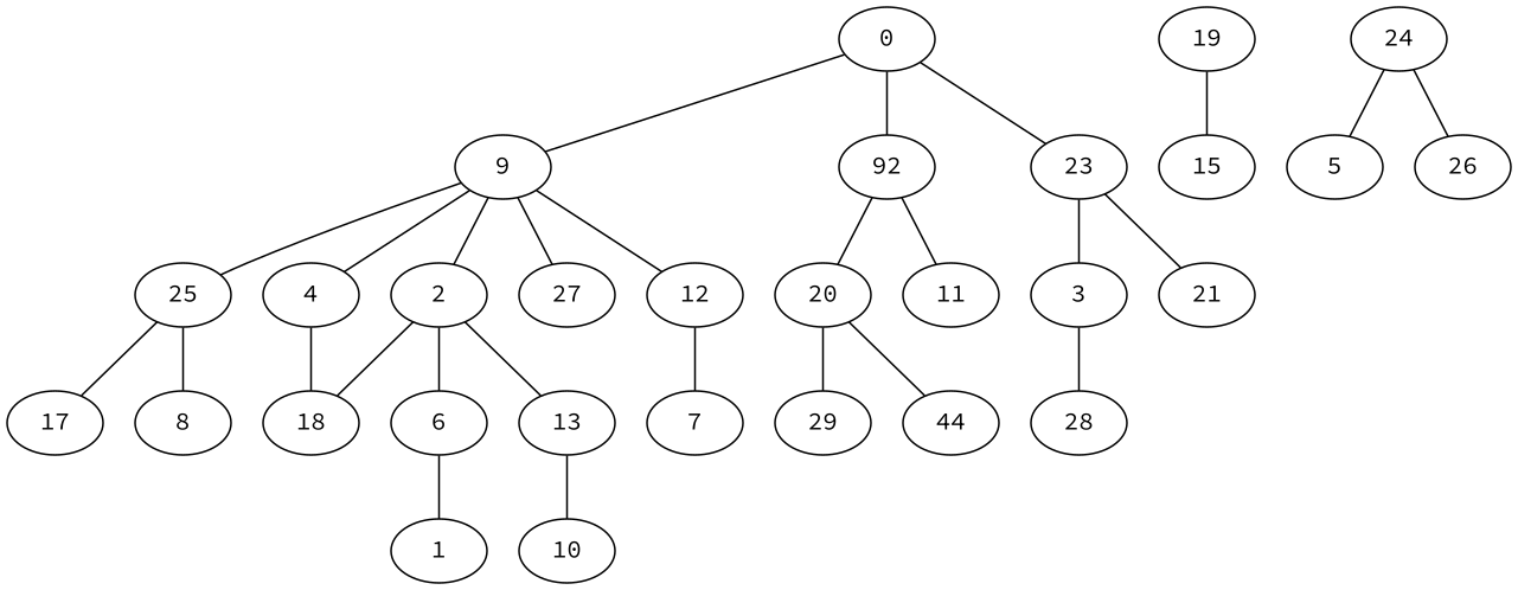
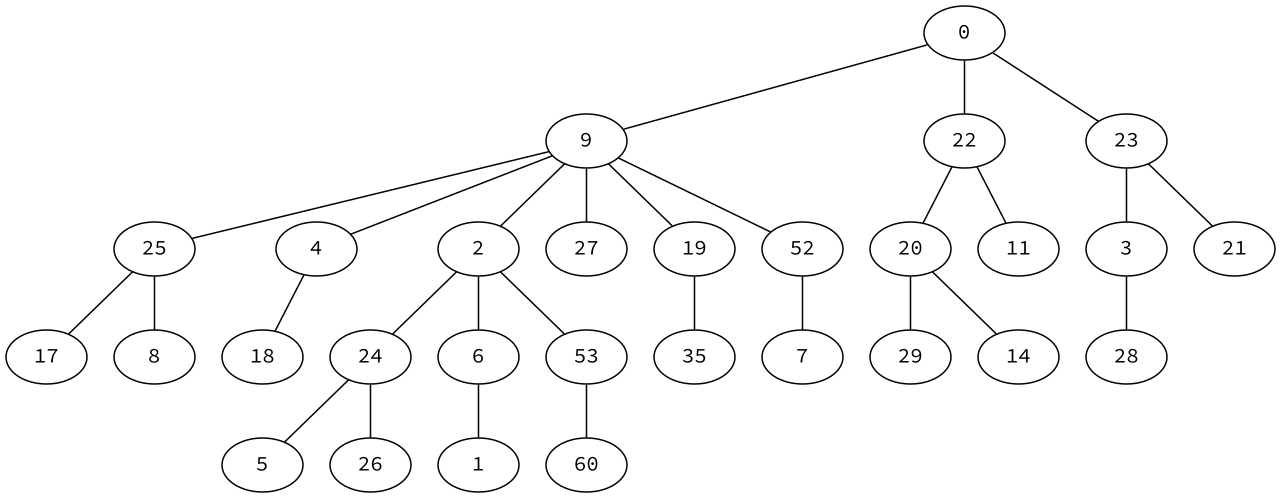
  graph {
    fontname="Source Code Pro"
    node [fontname="Source Code Pro"]
    edge [Label=14.94 fontname="Source Code Pro"]
    0 [Label="0 (0.00)"]
    9 [Label="9 (27.48)"]
-   22 [Label="22 (39.59)" label=92]
+   22 [Label="22 (39.59)"]
    23 [Label="23 (65.45)"]
    25 [Label="25 (42.42)"]
    4 [Label="4 (54.57)"]
    2 [Label="2 (59.41)"]
    27 [Label="27 (86.30)"]
    19 [Label="19 (93.85)"]
-   12 [Label="12 (133.57)"]
+   12 [Label="12 (133.57)" label=52]
    20 [Label="20 (90.92)"]
    11 [Label="11 (108.89)"]
    3 [Label="3 (79.20)"]
    21 [Label="21 (158.76)"]
    17 [Label="17 (94.01)"]
    8 [Label="8 (113.57)"]
    18 [Label="18 (110.51)"]
    24 [Label="24 (105.56)"]
    6 [Label="6 (108.08)"]
-   13 [Label="13 (119.31)"]
-   15 [Label="15 (107.96)"]
+   13 [Label="13 (119.31)" label=53]
+   15 [Label="15 (107.96)" label=35]
    7 [Label="7 (105.90)"]
    29 [Label="29 (106.88)"]
-   14 [Label="14 (152.19)" label=44]
+   14 [Label="14 (152.19)"]
    5 [Label="5 (154.25)"]
    26 [Label="26 (188.21)"]
    1 [Label="1 (123.02)"]
-   10 [Label="10 (136.29)"]
+   10 [Label="10 (136.29)" label=60]
    28 [Label="28 (106.05)"]
    0 -- 9 [Label=27.48]
    0 -- 22 [Label=39.59]
    0 -- 23 [Label=65.45]
    9 -- 25
    9 -- 4 [Label=27.09]
    9 -- 2 [Label=31.94]
    9 -- 27 [Label=58.82]
+   9 -- 19 [Label=66.38]
    9 -- 12 [Label=106.10]
    22 -- 20 [Label=51.33]
    22 -- 11 [Label=69.30]
    23 -- 3 [Label=13.75]
    23 -- 21 [Label=93.30]
    25 -- 17 [Label=51.60]
    25 -- 8 [Label=71.15]
    4 -- 18 [Label=55.95]
-   2 -- 18 [Label=46.15]
+   2 -- 24 [Label=46.15]
    2 -- 6 [Label=48.66]
    2 -- 13 [Label=59.90]
    19 -- 15 [Label=14.11]
    12 -- 7 [Label=12.04]
    20 -- 29 [Label=15.96]
    20 -- 14 [Label=61.28]
    3 -- 28 [Label=26.84]
    24 -- 5 [Label=48.69]
    24 -- 26 [Label=82.65]
    6 -- 1
    13 -- 10 [Label=16.97]
  }
